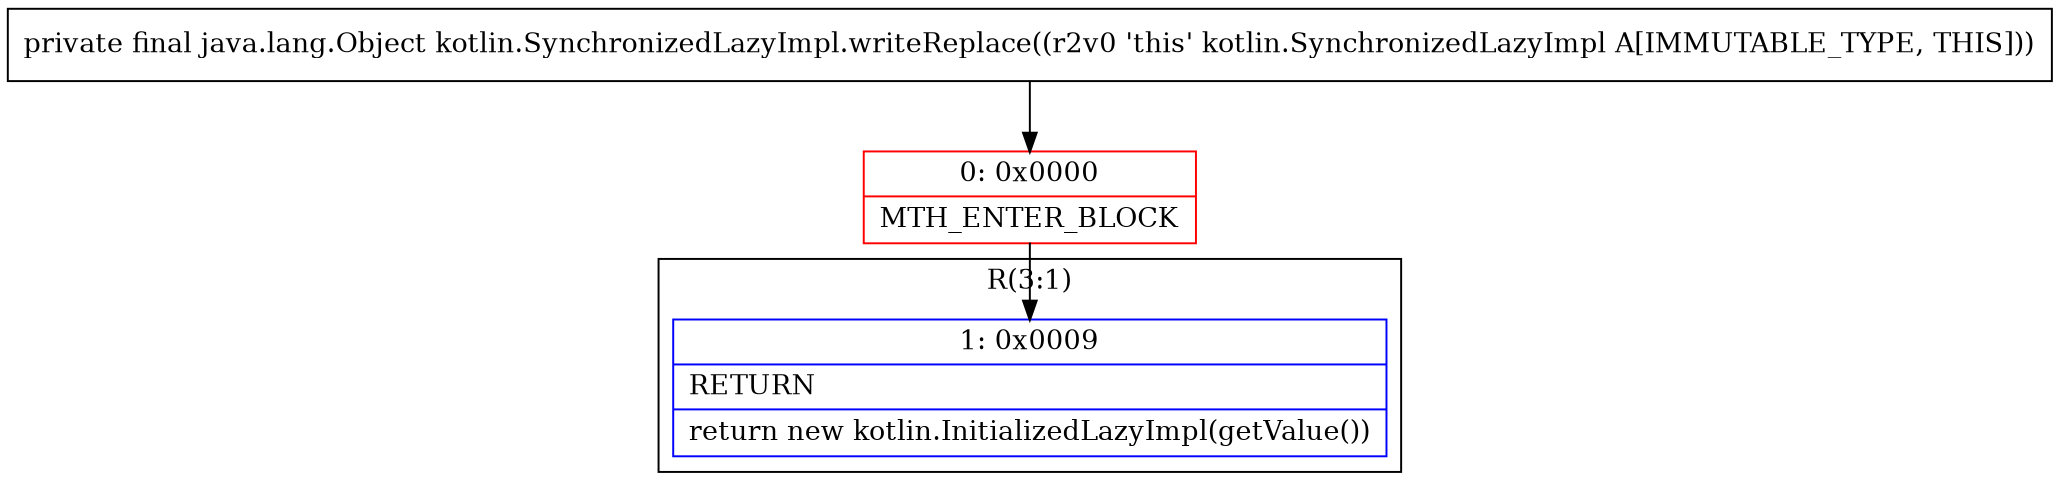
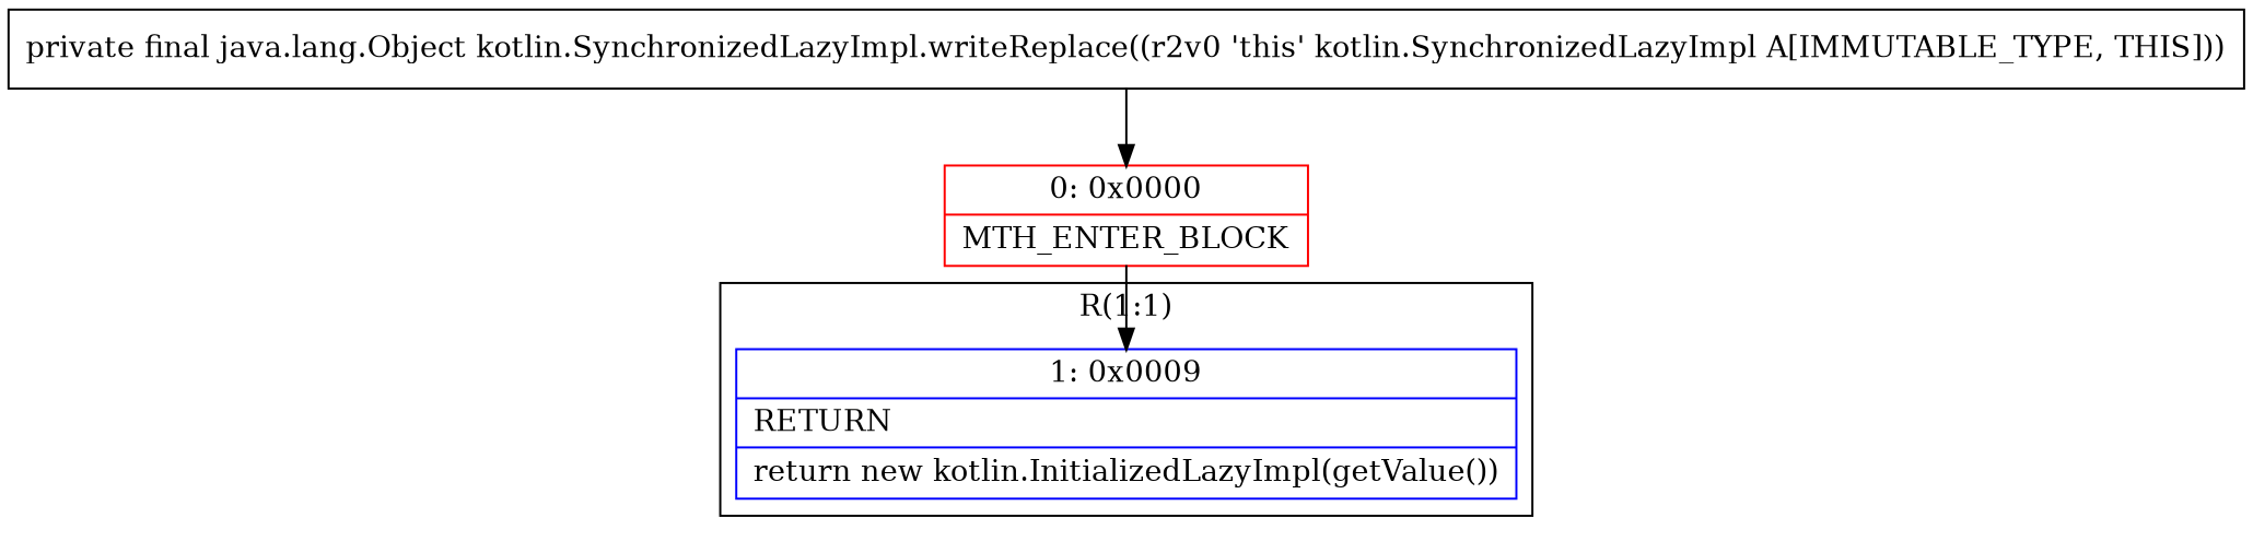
  digraph {
    node [shape=record]
    n1 [color=blue label="{1\:\ 0x0009|RETURN\l|return new kotlin.InitializedLazyImpl(getValue())\l}"]
    n2 [color=red label="{0\:\ 0x0000|MTH_ENTER_BLOCK\l}"]
    n3 [label="{private final java.lang.Object kotlin.SynchronizedLazyImpl.writeReplace((r2v0 'this' kotlin.SynchronizedLazyImpl A[IMMUTABLE_TYPE, THIS])) }"]
    subgraph cluster_1 {
-     label="R(3:1)"
+     label="R(1:1)"
      n1
    }
    n2 -> n1
    n3 -> n2
  }
